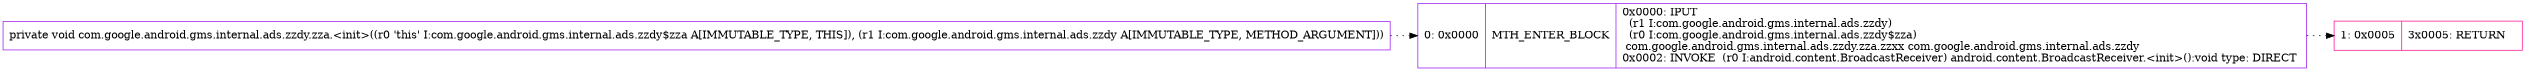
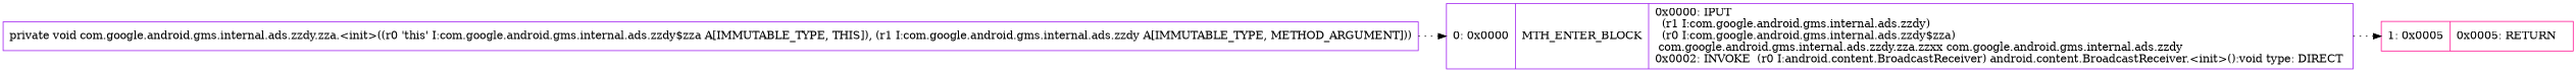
  digraph {
    rankdir=LR
    node [shape=record color=purple]
    edge [style=dotted]
    n1 [label="{0\:\ 0x0000|MTH_ENTER_BLOCK\l|0x0000: IPUT  \l  (r1 I:com.google.android.gms.internal.ads.zzdy)\l  (r0 I:com.google.android.gms.internal.ads.zzdy$zza)\l com.google.android.gms.internal.ads.zzdy.zza.zzxx com.google.android.gms.internal.ads.zzdy \l0x0002: INVOKE  (r0 I:android.content.BroadcastReceiver) android.content.BroadcastReceiver.\<init\>():void type: DIRECT \l}"]
-   n2 [label="{1\:\ 0x0005|3x0005: RETURN   \l}" color=deeppink]
+   n2 [label="{1\:\ 0x0005|0x0005: RETURN   \l}" color=deeppink]
    n3 [label="{private void com.google.android.gms.internal.ads.zzdy.zza.\<init\>((r0 'this' I:com.google.android.gms.internal.ads.zzdy$zza A[IMMUTABLE_TYPE, THIS]), (r1 I:com.google.android.gms.internal.ads.zzdy A[IMMUTABLE_TYPE, METHOD_ARGUMENT])) }"]
    n1 -> n2
    n3 -> n1
  }
